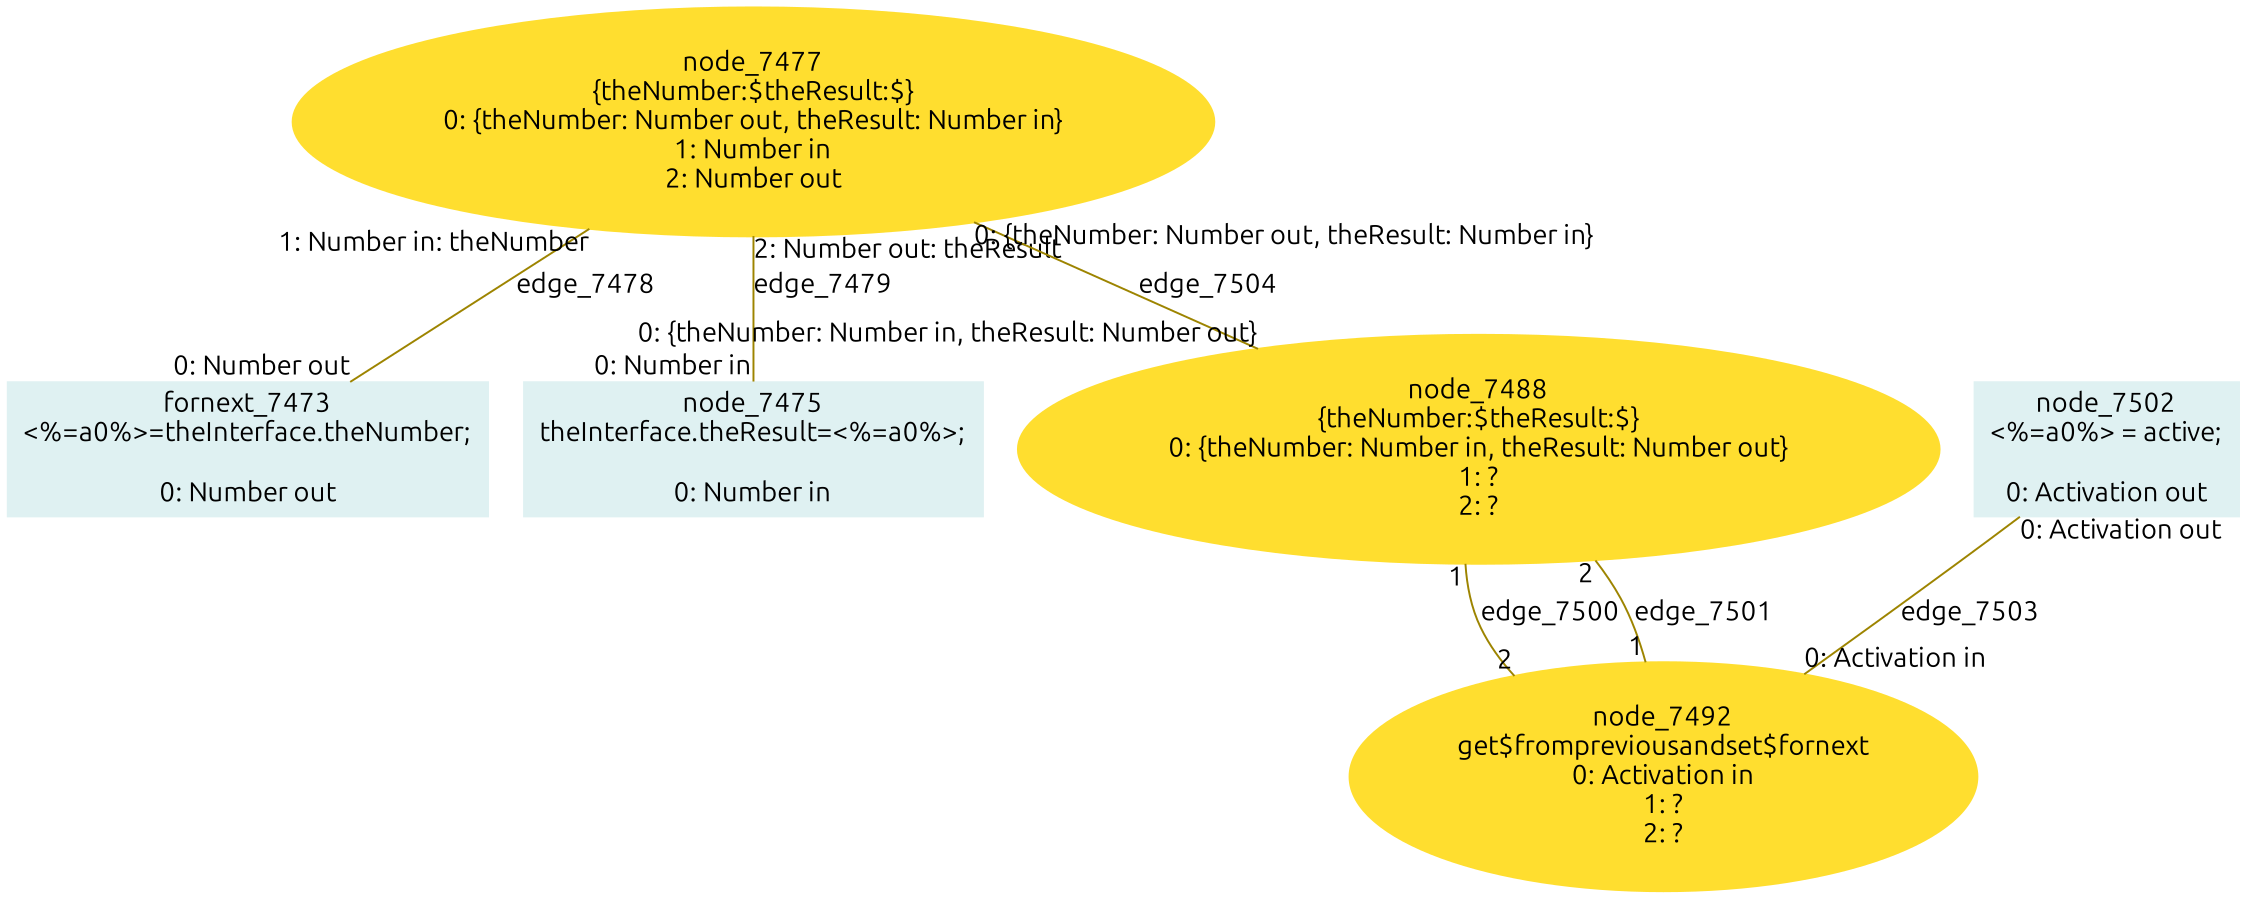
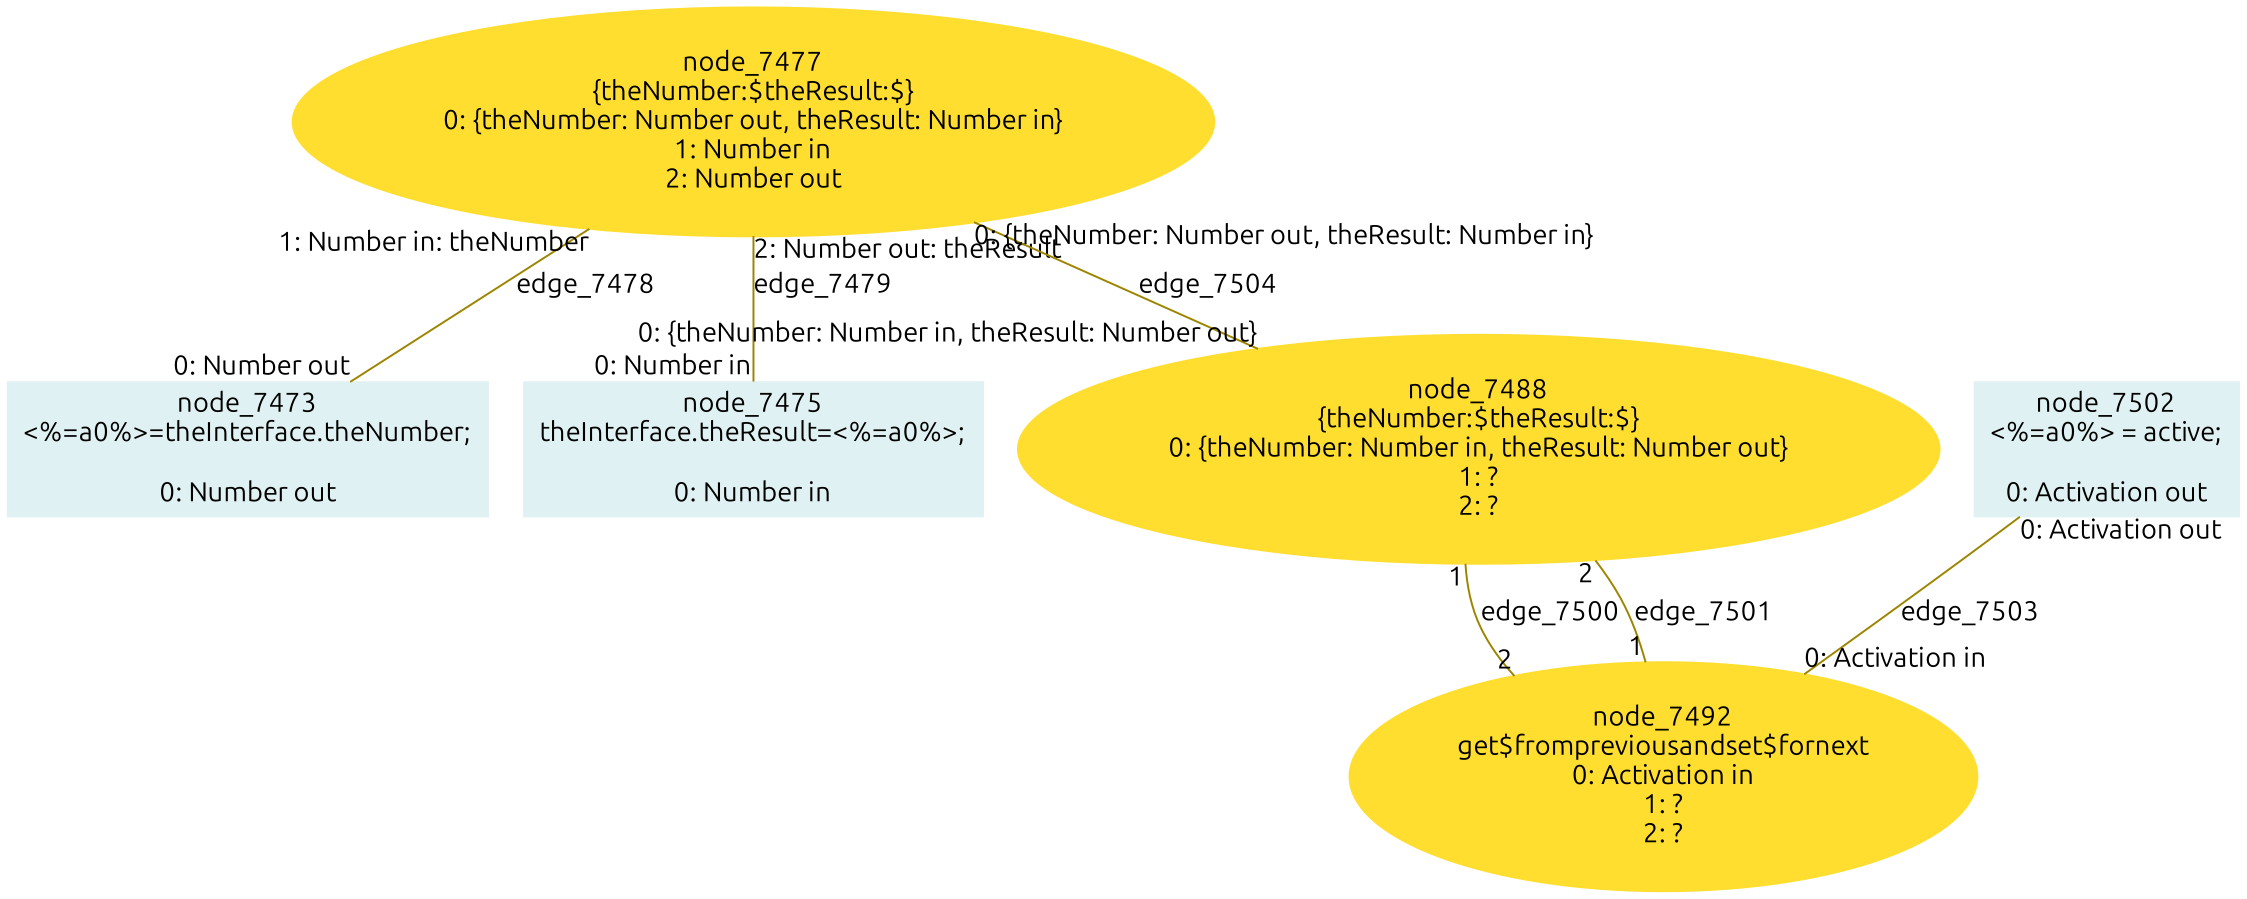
  digraph {
    fontname=Ubuntu
    node [color="#dff1f2" fontname=Ubuntu shape=box style=filled]
    edge [arrowHead=none arrowsize=1 color="#9d8400" dir=none fontname=Ubuntu]
-   n1 [label="fornext_7473\n<%=a0%>=theInterface.theNumber;\n\n0: Number out"]
+   n1 [label="node_7473\n<%=a0%>=theInterface.theNumber;\n\n0: Number out"]
    n2 [label="node_7475\ntheInterface.theResult=<%=a0%>;\n\n0: Number in"]
    n3 [color="#ffde2f" label="node_7477\n{theNumber:$theResult:$}\n0: {theNumber: Number out, theResult: Number in}\n1: Number in\n2: Number out" shape=ellipse]
    n4 [color="#ffde2f" label="node_7488\n{theNumber:$theResult:$}\n0: {theNumber: Number in, theResult: Number out}\n1: ?\n2: ?" shape=ellipse]
    n5 [color="#ffde2f" label="node_7492\nget$frompreviousandset$fornext\n0: Activation in\n1: ?\n2: ?" shape=ellipse]
    n6 [label="node_7502\n<%=a0%> = active;\n\n0: Activation out"]
    n3 -> n1 [headlabel="0: Number out" label=edge_7478 taillabel="1: Number in: theNumber"]
    n3 -> n2 [headlabel="0: Number in" label=edge_7479 taillabel="2: Number out: theResult"]
    n3 -> n4 [headlabel="0: {theNumber: Number in, theResult: Number out}" label=edge_7504 taillabel="0: {theNumber: Number out, theResult: Number in}"]
    n4 -> n5 [headlabel=2 label=edge_7500 taillabel=1]
    n4 -> n5 [headlabel=1 label=edge_7501 taillabel=2]
    n6 -> n5 [headlabel="0: Activation in" label=edge_7503 taillabel="0: Activation out"]
  }
